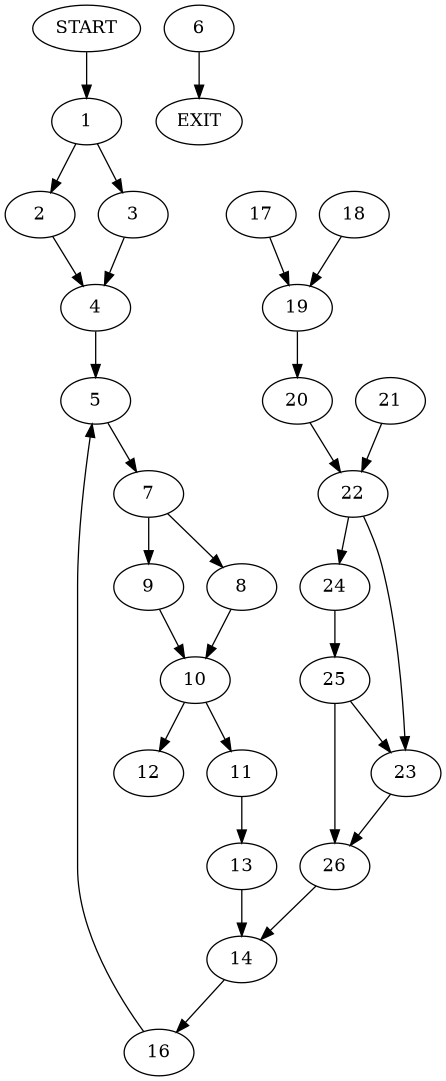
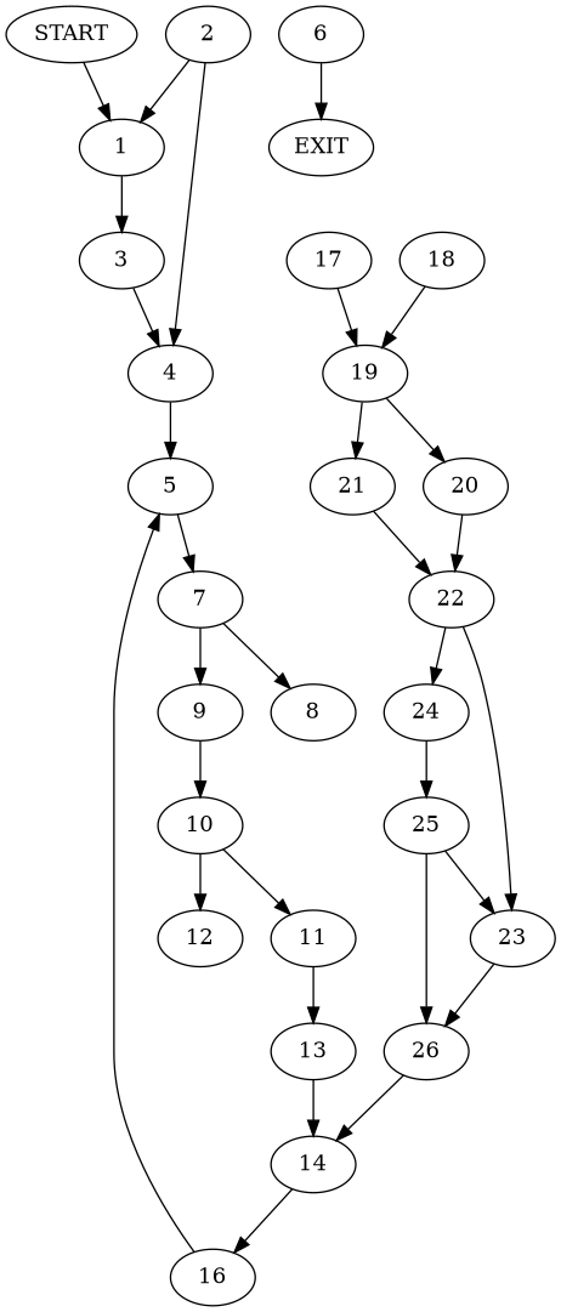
  digraph {
    n1 [label=START]
    1
    2
    3
    n5 [label=EXIT]
    4
    5
    7
    6
    8
    9
    10
    11
    12
    13
    14
    16
    17
    19
    18
    20
    21
    22
    23
    24
    26
    25
    n1 -> 1
-   1 -> 2
+   2 -> 1
    1 -> 3
    2 -> 4
    3 -> 4
    4 -> 5
    5 -> 7
    7 -> 8
    7 -> 9
    6 -> n5
-   8 -> 10
    9 -> 10
    10 -> 11
    10 -> 12
    11 -> 13
    13 -> 14
    14 -> 16
    16 -> 5
    17 -> 19
    19 -> 20
+   19 -> 21
    18 -> 19
    20 -> 22
    21 -> 22
    22 -> 23
    22 -> 24
    23 -> 26
    24 -> 25
    26 -> 14
    25 -> 23
    25 -> 26
  }
